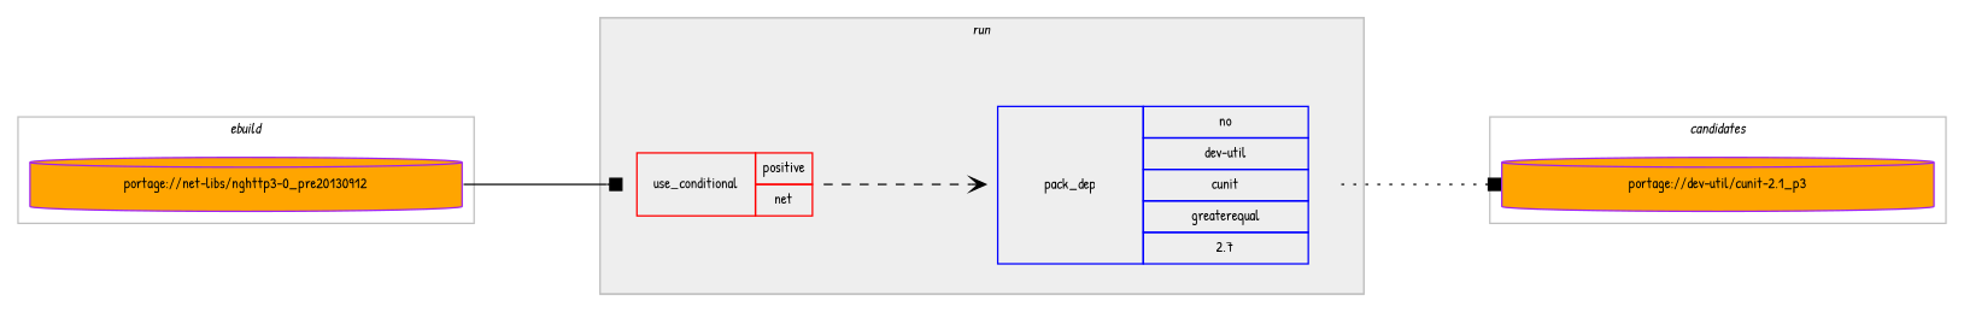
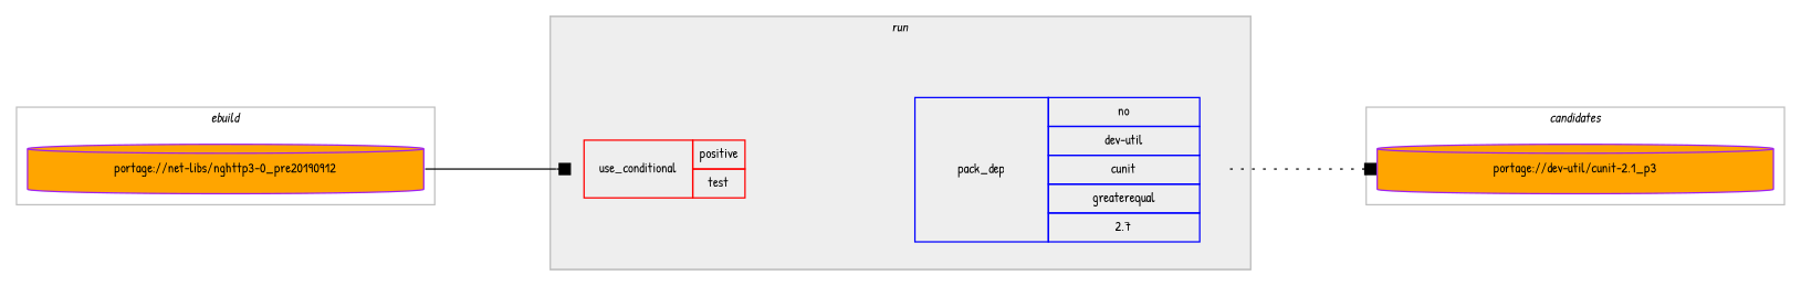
  digraph {
    compound=true
    concentrate=true
    fontname="Patrick Hand"
    fontsize=10
    newrank=true
    rankdir=LR
    ranksep=1.5
    node [color=purple fontname="Patrick Hand" fontsize=10 shape=cylinder]
    edge [arrowhead=box fontname="Patrick Hand" headport=w tailport=e weight=20]
-   n1 [fillcolor=orange label="portage://net-libs/nghttp3-0_pre20130912" style=filled width=4]
+   n1 [fillcolor=orange label="portage://net-libs/nghttp3-0_pre20190912" style=filled width=4]
    n2 [color=blue label=<<TABLE BORDER="0" CELLBORDER="1" CELLSPACING="0" CELLPADDING="4" WIDTH="220"><TR><TD ROWSPAN="6" CELLPADDING="30">pack_dep</TD></TR><TR><TD WIDTH="110">no</TD></TR><TR><TD>dev-util</TD></TR><TR><TD>cunit</TD></TR><TR><TD>greaterequal</TD></TR><TR><TD>2.7</TD></TR></TABLE>> shape=none]
-   n3 [color=red label=<<TABLE BORDER="0" CELLBORDER="1" CELLSPACING="0" CELLPADDING="4"><TR><TD ROWSPAN="3" CELLPADDING="10">use_conditional</TD></TR><TR><TD>positive</TD></TR><TR><TD>net</TD></TR></TABLE>> shape=none]
+   n3 [color=red label=<<TABLE BORDER="0" CELLBORDER="1" CELLSPACING="0" CELLPADDING="4"><TR><TD ROWSPAN="3" CELLPADDING="10">use_conditional</TD></TR><TR><TD>positive</TD></TR><TR><TD>test</TD></TR></TABLE>> shape=none]
    n4 [fillcolor=orange label="portage://dev-util/cunit-2.1_p3" style=filled width=4]
    subgraph cluster_1 {
      color=gray
      label=<<i>ebuild</i>>
      rank=same
      n1
    }
    subgraph cluster_2 {
      color=gray
      label=<<i>dependencies</i>>
      subgraph cluster_3 {
        color=gray
        fillcolor="#eeeeee"
        label=<<i>compile</i>>
        style=filled
        subgraph sub_4 {
          color=gray
          fillcolor="#eeeeee"
          label=<<i>compile</i>>
          style=filled
          n3
          subgraph sub_5 {
            color=gray
            fillcolor="#eeeeee"
            label=<<i>compile</i>>
            style=filled
            n2
          }
        }
      }
      subgraph cluster_6 {
        color=gray
        fillcolor="#eeeeee"
        label=<<i>compile and run</i>>
        style=filled
      }
      subgraph cluster_7 {
        color=gray
        fillcolor="#eeeeee"
        label=<<i>run</i>>
        style=filled
      }
    }
    subgraph cluster_8 {
      color=gray
      label=<<i>candidates</i>>
      rank=same
      subgraph sub_9 {
        color=black
        label=<<i>candidates</i>>
        nodesep=1
        rank=same
        n4
      }
    }
    n1 -> n3 [style=solid]
    n2 -> n4 [style=dotted weight=100]
-   n3 -> n2 [arrowhead=vee style=dashed]
  }
